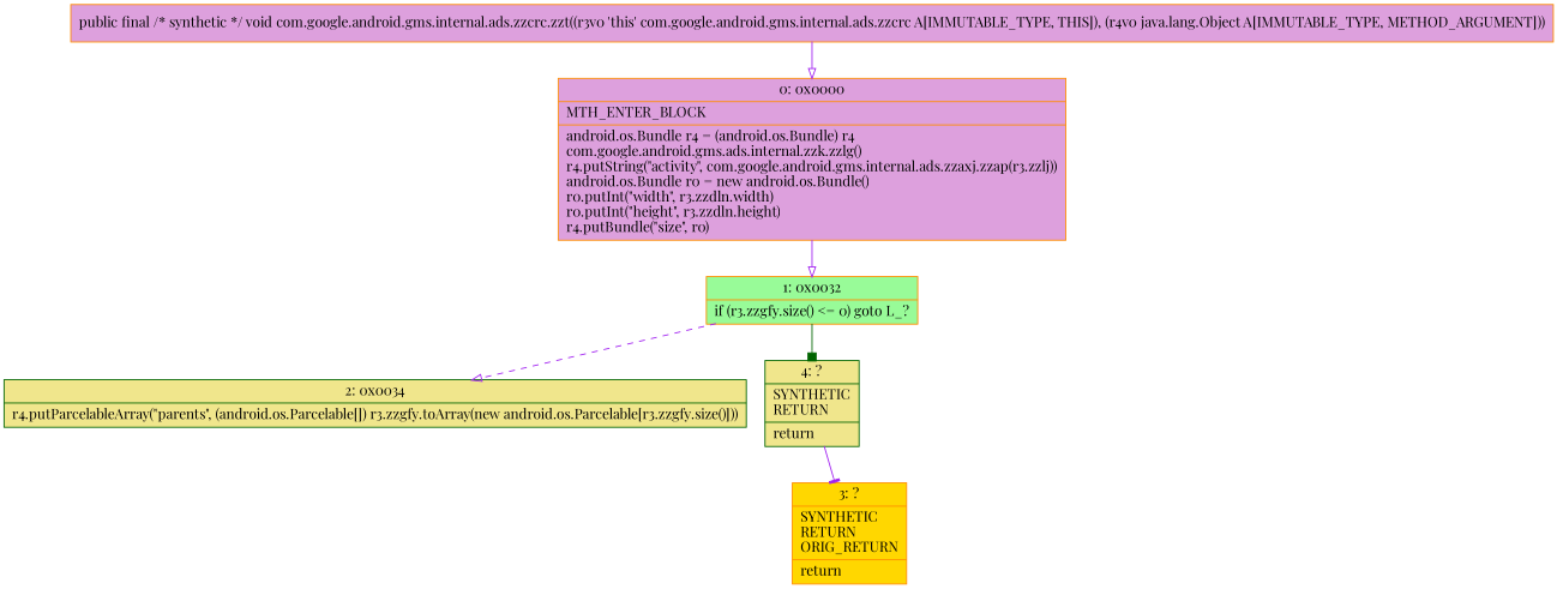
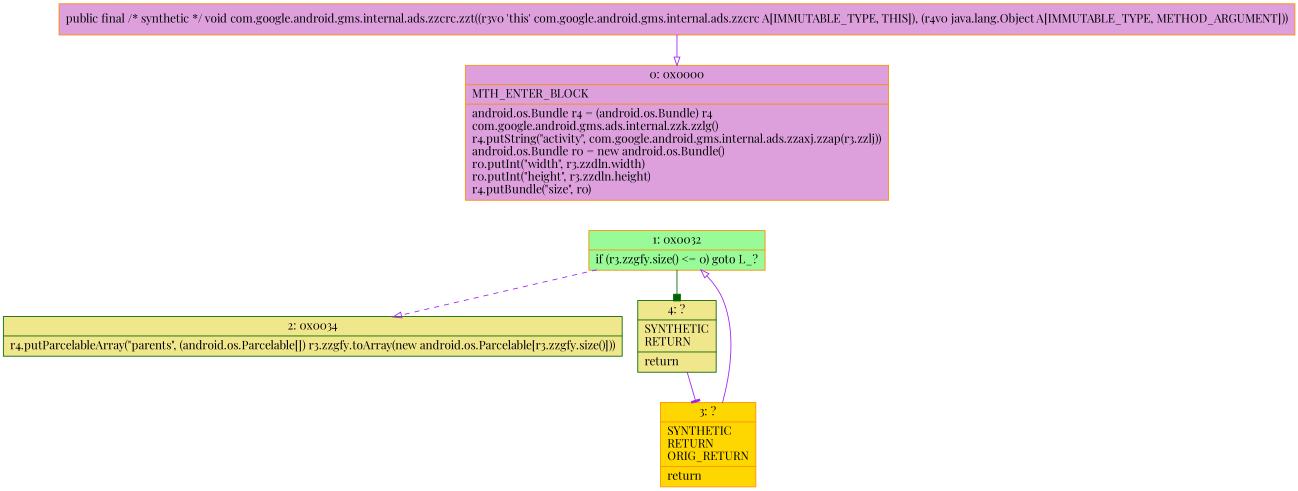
  digraph {
    fontname="Playfair Display"
    node [color=darkorange fillcolor=plum fontname="Playfair Display" shape=record style=filled]
    edge [arrowhead=onormal color=purple fontname="Playfair Display"]
    n1 [label="{0\:\ 0x0000|MTH_ENTER_BLOCK\l|android.os.Bundle r4 = (android.os.Bundle) r4\lcom.google.android.gms.ads.internal.zzk.zzlg()\lr4.putString(\"activity\", com.google.android.gms.internal.ads.zzaxj.zzap(r3.zzlj))\landroid.os.Bundle r0 = new android.os.Bundle()\lr0.putInt(\"width\", r3.zzdln.width)\lr0.putInt(\"height\", r3.zzdln.height)\lr4.putBundle(\"size\", r0)\l}"]
    n2 [fillcolor=palegreen label="{1\:\ 0x0032|if (r3.zzgfy.size() \<= 0) goto L_?\l}"]
    n3 [color=darkgreen fillcolor=khaki label="{2\:\ 0x0034|r4.putParcelableArray(\"parents\", (android.os.Parcelable[]) r3.zzgfy.toArray(new android.os.Parcelable[r3.zzgfy.size()]))\l}"]
    n4 [color=darkgreen fillcolor=khaki label="{4\:\ ?|SYNTHETIC\lRETURN\l|return\l}"]
    n5 [fillcolor=gold label="{3\:\ ?|SYNTHETIC\lRETURN\lORIG_RETURN\l|return\l}"]
    n6 [label="{public final \/* synthetic *\/ void com.google.android.gms.internal.ads.zzcrc.zzt((r3v0 'this' com.google.android.gms.internal.ads.zzcrc A[IMMUTABLE_TYPE, THIS]), (r4v0 java.lang.Object A[IMMUTABLE_TYPE, METHOD_ARGUMENT])) }"]
-   n1 -> n2
+   n5 -> n2
    n2 -> n3 [style=dashed]
    n2 -> n4 [arrowhead=box color=darkgreen]
    n4 -> n5 [arrowhead=tee]
    n6 -> n1
  }
